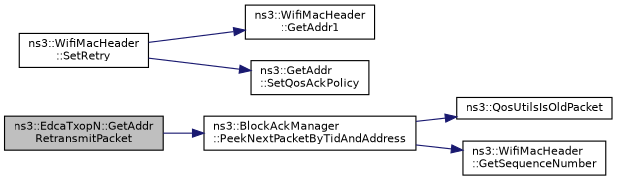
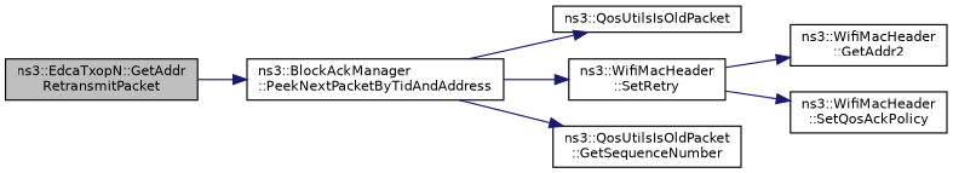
  digraph {
    rankdir=LR
    node [color=black fillcolor=white fontname=Helvetica fontsize=10 shape=record style=filled]
    edge [color=midnightblue fontname=Helvetica fontsize=10 labelfontname=Helvetica labelfontsize=10 style=solid]
    n1 [fillcolor=grey75 fontcolor=black height=0.2 label="ns3::EdcaTxopN::GetAddr\lRetransmitPacket" width=0.4]
    n2 [height=0.2 label="ns3::BlockAckManager\l::PeekNextPacketByTidAndAddress" width=0.4]
    n3 [height=0.2 label="ns3::QosUtilsIsOldPacket" width=0.4]
    n4 [height=0.2 label="ns3::WifiMacHeader\l::SetRetry" width=0.4]
-   n5 [height=0.2 label="ns3::WifiMacHeader\l::GetSequenceNumber" width=0.4]
-   n6 [height=0.2 label="ns3::WifiMacHeader\l::GetAddr1" width=0.4]
-   n7 [height=0.2 label="ns3::GetAddr\l::SetQosAckPolicy" width=0.4]
+   n5 [height=0.2 label="ns3::QosUtilsIsOldPacket\l::GetSequenceNumber" width=0.4]
+   n6 [height=0.2 label="ns3::WifiMacHeader\l::GetAddr2" width=0.4]
+   n7 [height=0.2 label="ns3::WifiMacHeader\l::SetQosAckPolicy" width=0.4]
    n1 -> n2
    n2 -> n3
+   n2 -> n4
    n2 -> n5
    n4 -> n6
    n4 -> n7
  }
